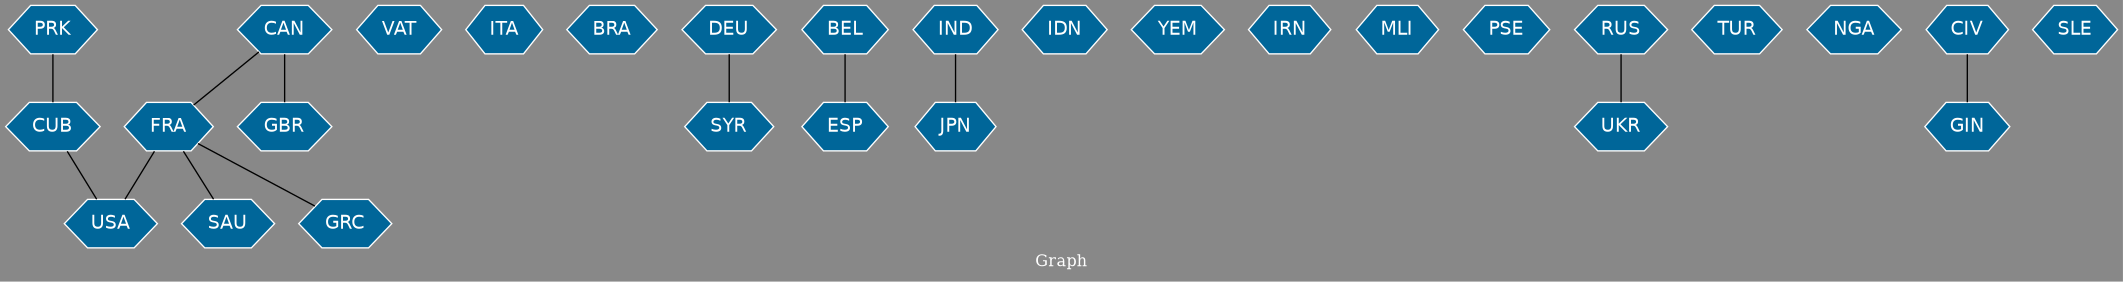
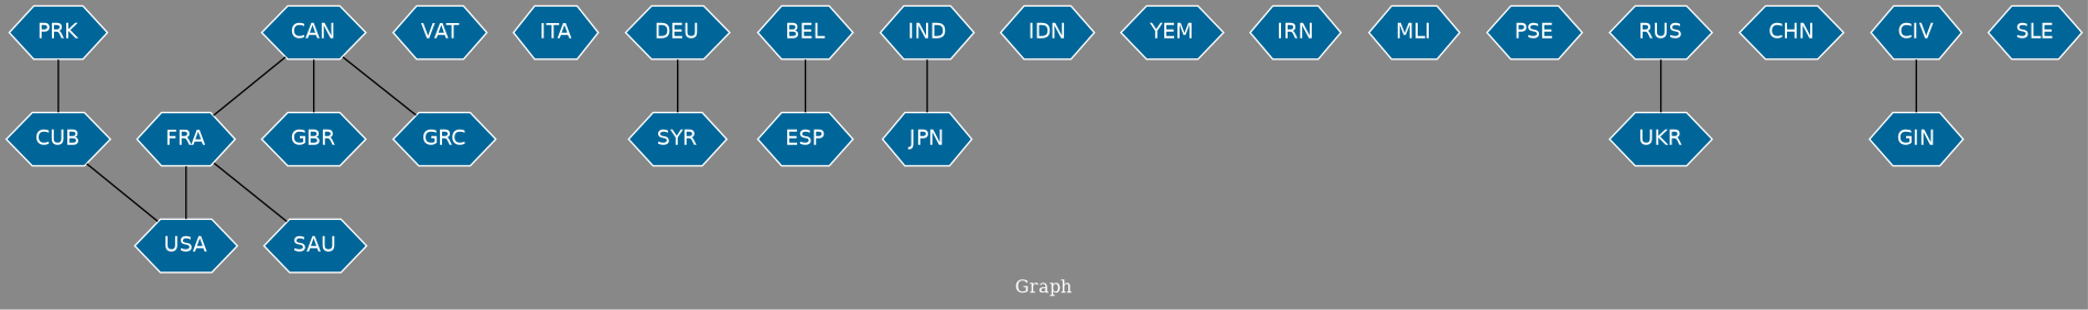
  graph {
    bgcolor="#888888"
    fontcolor=white
    fontsize=12
    label="Graph"
    node [color=white fillcolor="#006699" fontcolor=white fontname=Helvetica shape=hexagon style=filled]
    edge [arrowhead=open color=black fontcolor=white fontname=Courier fontsize=12 weight=1]
    n1 [label=FRA]
    n2 [label=USA]
    n3 [label=SAU]
    n4 [label=CAN]
    n5 [label=GBR]
    n6 [label=GRC]
    n7 [label=VAT]
    n8 [label=ITA]
-   n9 [label=BRA]
    n10 [label=SYR]
    n11 [label=CUB]
    n12 [label=BEL]
    n13 [label=ESP]
    n14 [label=JPN]
    n15 [label=IDN]
    n16 [label=YEM]
    n17 [label=IRN]
    n18 [label=PRK]
    n19 [label=MLI]
    n20 [label=PSE]
    n21 [label=RUS]
    n22 [label=UKR]
-   n23 [label=TUR]
-   n24 [label=NGA]
    n25 [label=IND]
+   n26 [label=CHN]
    n27 [label=GIN]
    n28 [label=CIV]
    n29 [label=DEU]
    n30 [label=SLE]
    n1 -- n2 [weight=3]
    n1 -- n3
    n4 -- n1
    n4 -- n5 [weight=2]
-   n1 -- n6
+   n4 -- n6
    n11 -- n2
    n12 -- n13
    n18 -- n11 [weight=4]
    n21 -- n22
    n25 -- n14
    n28 -- n27
    n29 -- n10
  }
